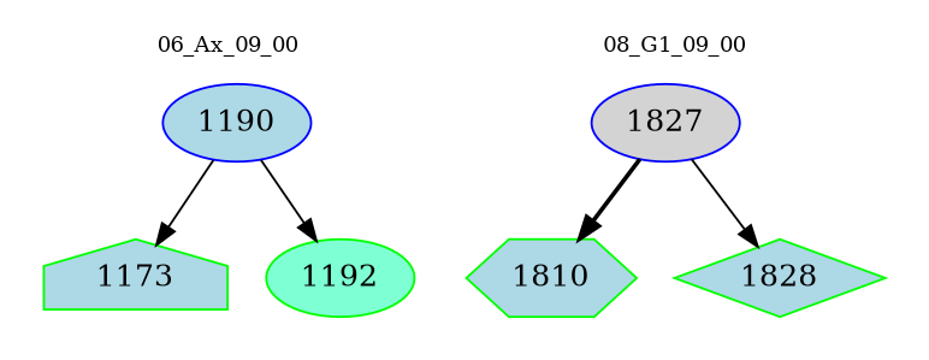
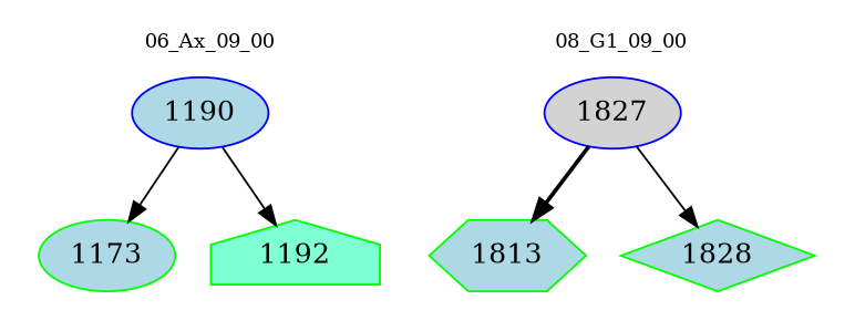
  digraph {
    node [color=green fillcolor=lightblue shape=ellipse style=filled]
    edge [color=black style=solid]
    n1 [color=blue label=1190]
-   n2 [label=1173 shape=house]
-   n3 [fillcolor=aquamarine label=1192]
+   n2 [label=1173]
+   n3 [fillcolor=aquamarine label=1192 shape=house]
    n4 [color=blue fillcolor=lightgrey label=1827]
-   n5 [label=1810 shape=hexagon]
+   n5 [label=1813 shape=hexagon]
    n6 [label=1828 shape=diamond]
    subgraph cluster_1 {
      color=white
      fontsize=10
      label="06_Ax_09_00"
      n1
      n2
      n3
    }
    subgraph cluster_2 {
      color=white
      fontsize=10
      label="08_G1_09_00"
      n4
      n5
      n6
    }
    n1 -> n2
    n1 -> n3
    n4 -> n5 [style=bold]
    n4 -> n6
  }
